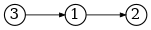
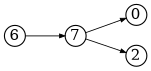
  digraph {
    rankdir=LR
    node [fixedsize=true shape=circle]
    edge [arrowsize=0.5 penwidth=0.75]
-   3 [width=.26]
-   1 [width=.26]
+   3 [width=.26 label=6]
+   1 [width=.26 label=7]
+   0 [width=.26]
    2 [width=.26]
    3 -> 1
+   1 -> 0
    1 -> 2
  }
